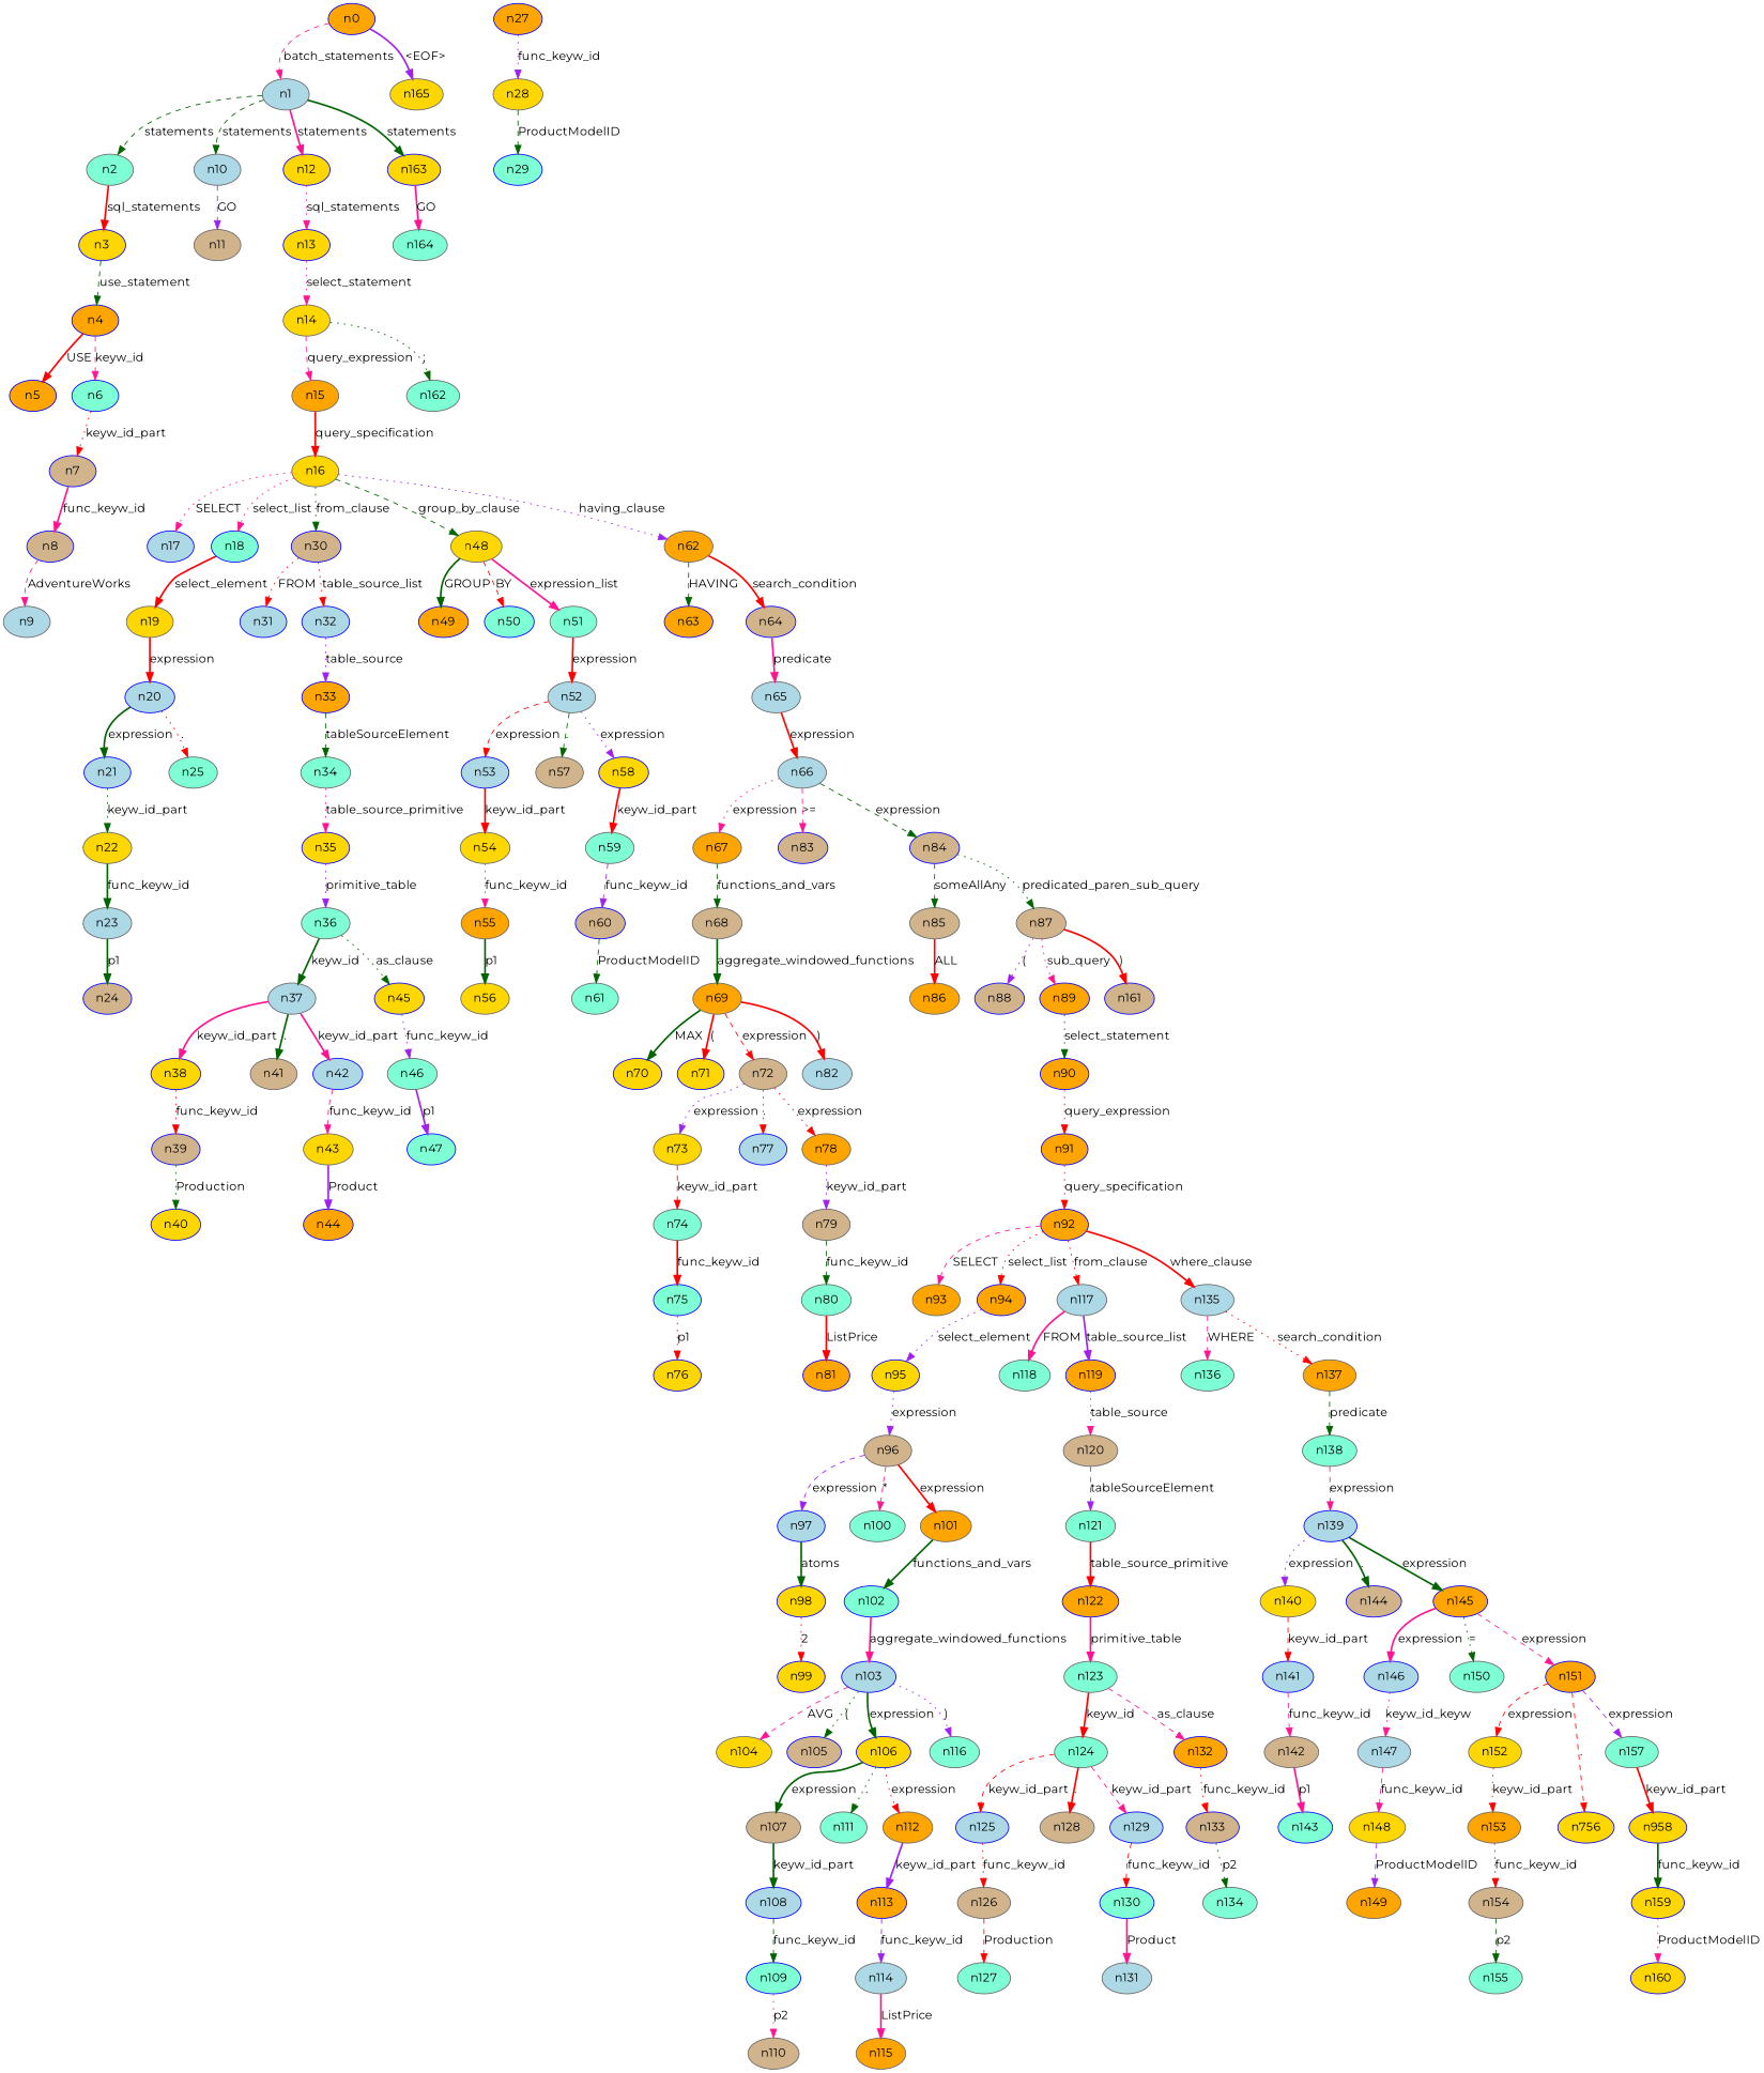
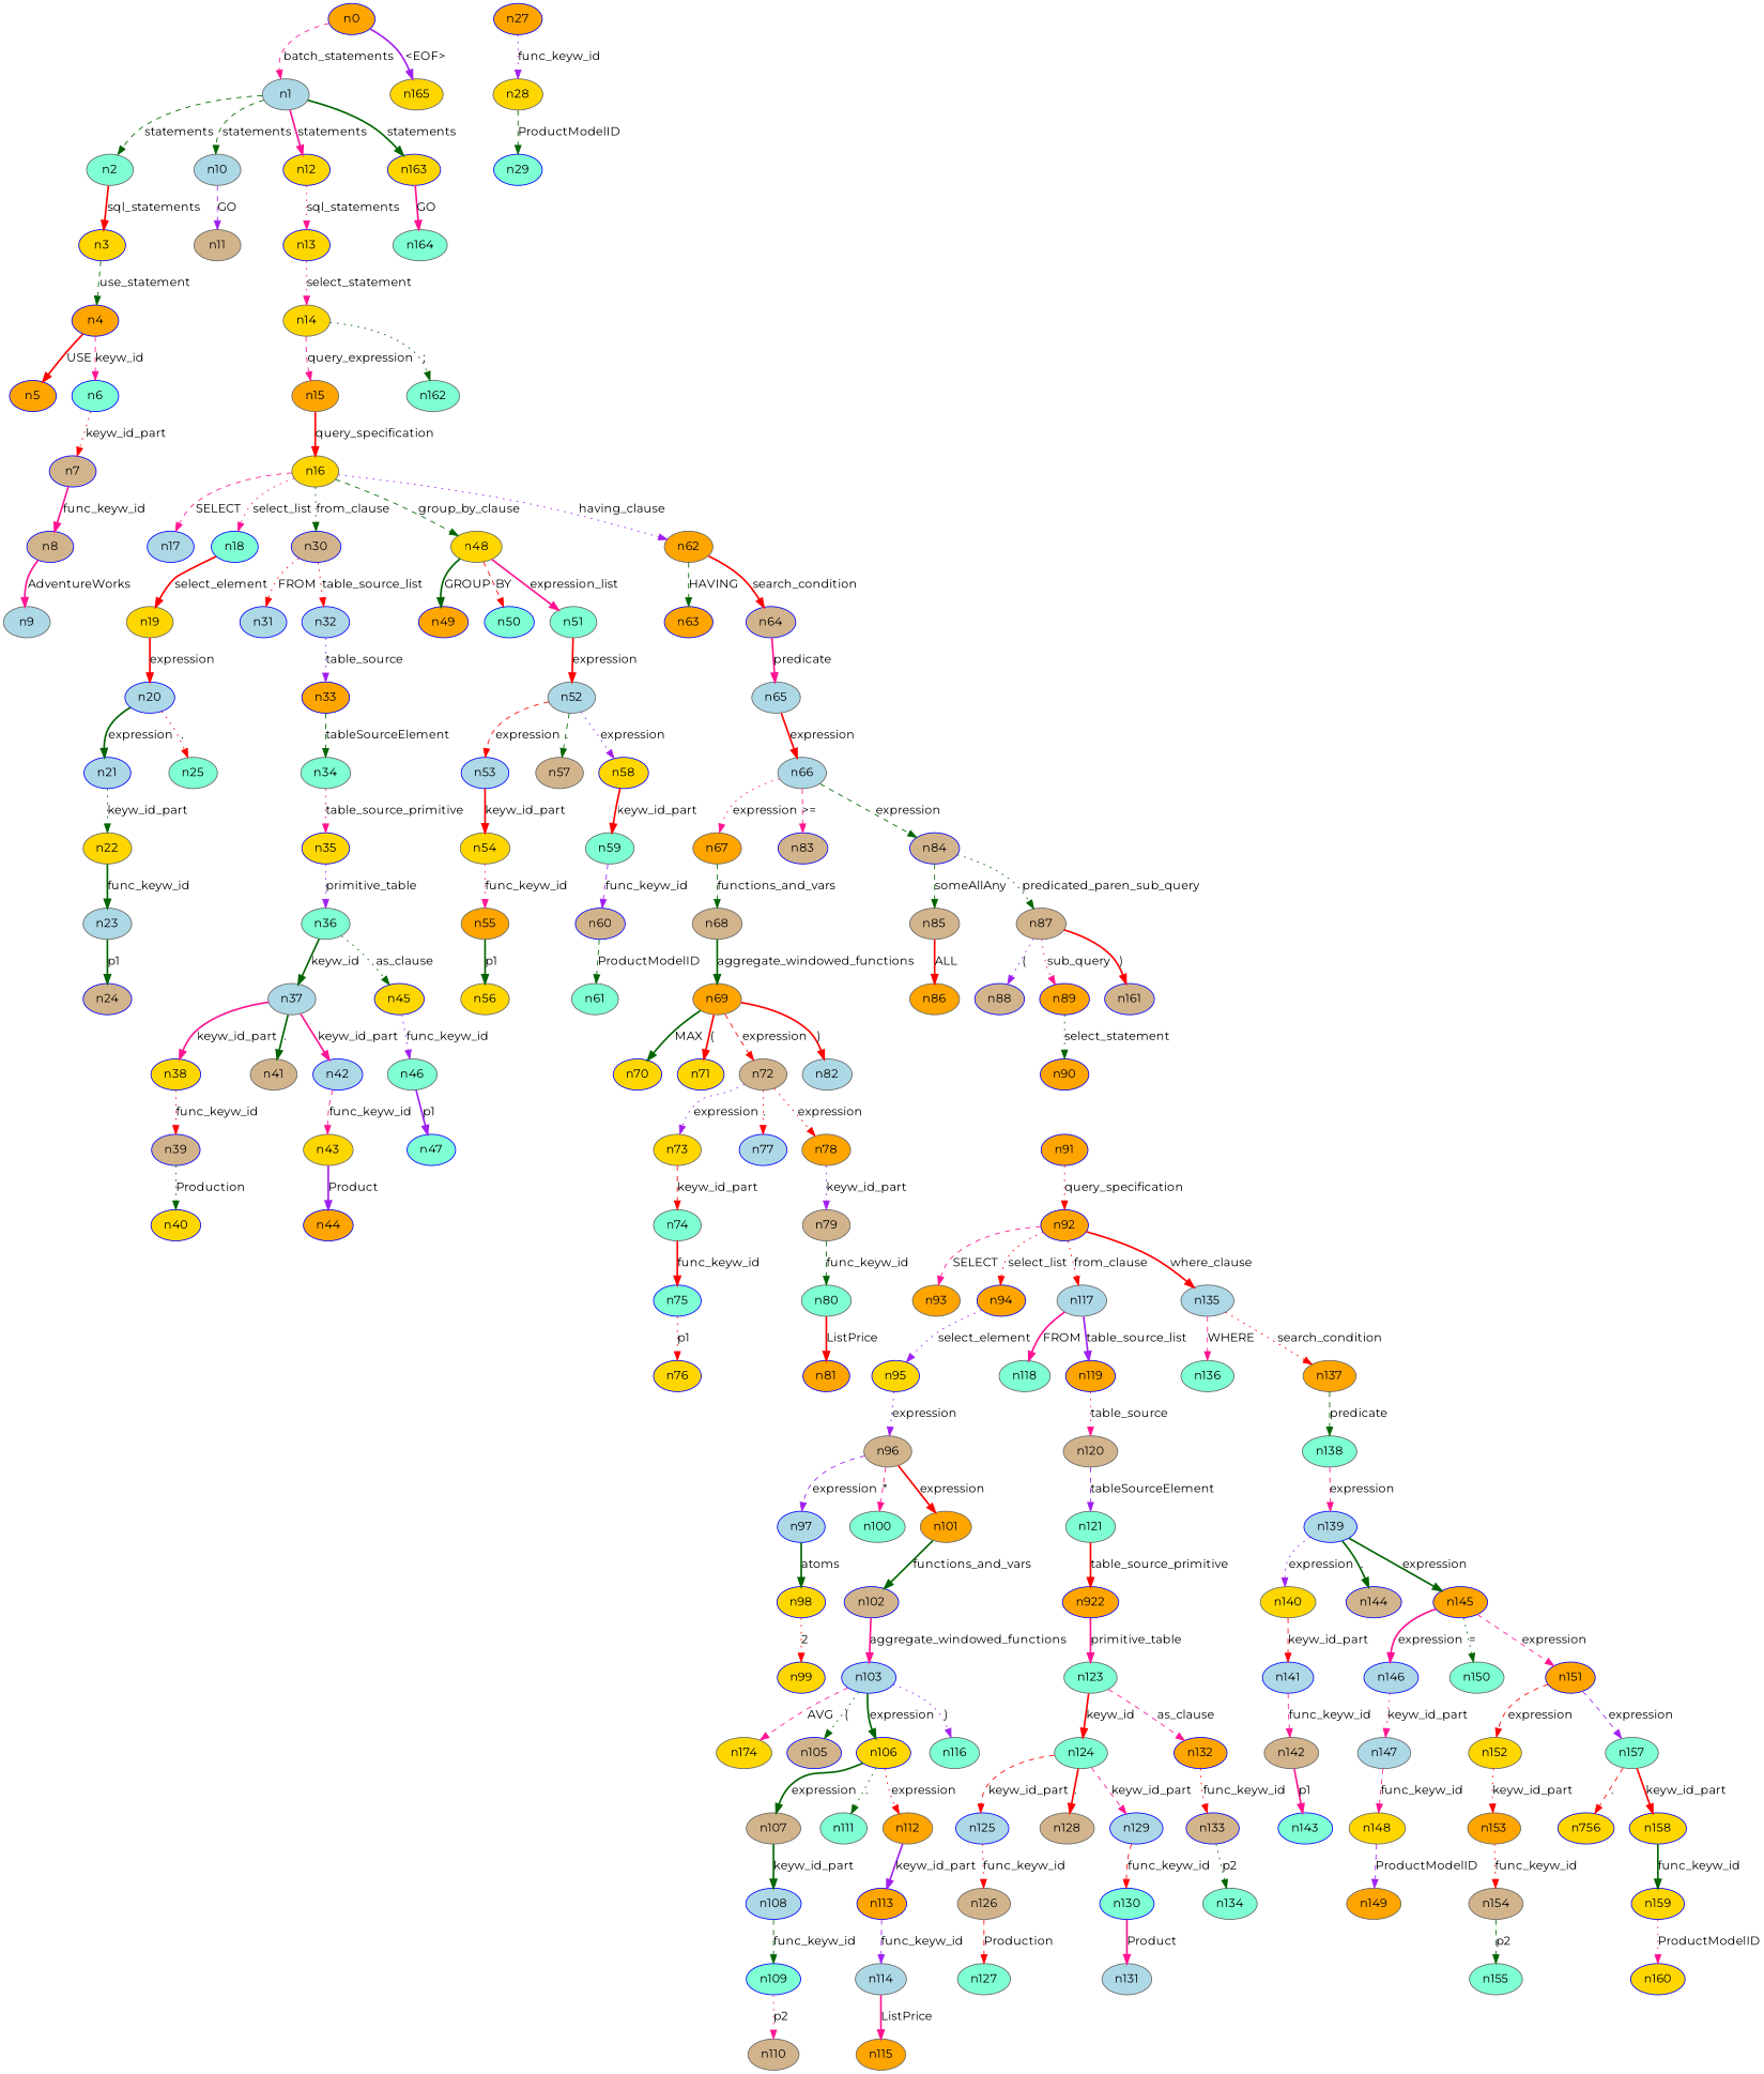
  digraph {
    fontname=Montserrat
    node [color=gray40 fillcolor=aquamarine fontname=Montserrat style=filled]
    edge [color=red fontname=Montserrat style=bold]
    n0 [color=blue fillcolor=orange]
    n1 [fillcolor=lightblue]
    n165 [fillcolor=gold]
    n2
    n10 [fillcolor=lightblue]
    n12 [color=blue fillcolor=gold]
    n163 [color=blue fillcolor=gold]
    n3 [color=blue fillcolor=gold]
    n11 [fillcolor=tan]
    n13 [color=blue fillcolor=gold]
    n164
    n4 [color=blue fillcolor=orange]
    n5 [color=blue fillcolor=orange]
    n6 [color=blue]
    n7 [color=blue fillcolor=tan]
    n8 [color=blue fillcolor=tan]
    n9 [fillcolor=lightblue]
    n14 [fillcolor=gold]
    n15 [fillcolor=orange]
    n162
    n16 [fillcolor=gold]
    n17 [color=blue fillcolor=lightblue]
    n18 [color=blue]
    n30 [color=blue fillcolor=tan]
    n48 [fillcolor=gold]
    n62 [fillcolor=orange]
    n19 [fillcolor=gold]
    n31 [color=blue fillcolor=lightblue]
    n32 [color=blue fillcolor=lightblue]
    n49 [color=blue fillcolor=orange]
    n50 [color=blue]
    n51
    n63 [color=blue fillcolor=orange]
    n64 [color=blue fillcolor=tan]
    n20 [color=blue fillcolor=lightblue]
    n21 [color=blue fillcolor=lightblue]
    n25
    n22 [fillcolor=gold]
    n23 [fillcolor=lightblue]
    n24 [color=blue fillcolor=tan]
    n27 [color=blue fillcolor=orange]
    n28 [fillcolor=gold]
    n29 [color=blue]
    n33 [color=blue fillcolor=orange]
    n34
    n35 [color=blue fillcolor=gold]
    n36
    n37 [fillcolor=lightblue]
    n45 [color=blue fillcolor=gold]
    n38 [color=blue fillcolor=gold]
    n41 [fillcolor=tan]
    n42 [color=blue fillcolor=lightblue]
    n46
    n39 [color=blue fillcolor=tan]
    n43 [fillcolor=gold]
    n40 [color=blue fillcolor=gold]
    n44 [color=blue fillcolor=orange]
    n47 [color=blue]
    n52 [fillcolor=lightblue]
    n53 [color=blue fillcolor=lightblue]
    n57 [fillcolor=tan]
    n58 [color=blue fillcolor=gold]
    n54 [fillcolor=gold]
    n59
    n55 [fillcolor=orange]
    n56 [fillcolor=gold]
    n60 [color=blue fillcolor=tan]
    n61
    n65 [fillcolor=lightblue]
    n66 [fillcolor=lightblue]
    n67 [fillcolor=orange]
    n83 [color=blue fillcolor=tan]
    n84 [color=blue fillcolor=tan]
    n68 [fillcolor=tan]
    n85 [fillcolor=tan]
    n87 [fillcolor=tan]
    n69 [fillcolor=orange]
    n70 [color=blue fillcolor=gold]
    n71 [color=blue fillcolor=gold]
    n72 [fillcolor=tan]
    n82 [fillcolor=lightblue]
    n73 [fillcolor=gold]
    n77 [color=blue fillcolor=lightblue]
    n78 [fillcolor=orange]
    n74
    n79 [fillcolor=tan]
    n75 [color=blue]
    n76 [color=blue fillcolor=gold]
    n80
    n81 [color=blue fillcolor=orange]
    n86 [fillcolor=orange]
    n88 [color=blue fillcolor=tan]
    n89 [color=blue fillcolor=orange]
    n161 [color=blue fillcolor=tan]
    n90 [color=blue fillcolor=orange]
    n91 [color=blue fillcolor=orange]
    n92 [color=blue fillcolor=orange]
    n93 [fillcolor=orange]
    n94 [color=blue fillcolor=orange]
    n117 [fillcolor=lightblue]
    n135 [fillcolor=lightblue]
    n95 [color=blue fillcolor=gold]
    n118
    n119 [color=blue fillcolor=orange]
    n136
    n137 [fillcolor=orange]
    n96 [fillcolor=tan]
    n97 [color=blue fillcolor=lightblue]
    n100
    n101 [fillcolor=orange]
    n98 [color=blue fillcolor=gold]
-   n102 [color=blue]
+   n102 [color=blue fillcolor=tan]
    n99 [color=blue fillcolor=gold]
    n103 [color=blue fillcolor=lightblue]
-   n104 [fillcolor=gold]
+   n104 [fillcolor=gold label=n174]
    n105 [color=blue fillcolor=tan]
    n106 [color=blue fillcolor=gold]
    n116
    n107 [fillcolor=tan]
    n111
    n112 [fillcolor=orange]
    n108 [color=blue fillcolor=lightblue]
    n113 [color=blue fillcolor=orange]
    n109 [color=blue]
    n110 [fillcolor=tan]
    n114 [fillcolor=lightblue]
    n115 [fillcolor=orange]
    n120 [fillcolor=tan]
    n121
-   n122 [color=blue fillcolor=orange]
+   n122 [color=blue fillcolor=orange label=n922]
    n123
    n124
    n132 [color=blue fillcolor=orange]
    n125 [color=blue fillcolor=lightblue]
    n128 [fillcolor=tan]
    n129 [color=blue fillcolor=lightblue]
    n133 [color=blue fillcolor=tan]
    n126 [fillcolor=tan]
    n130 [color=blue]
    n127
    n131 [fillcolor=lightblue]
    n134
    n138
    n139 [color=blue fillcolor=lightblue]
    n140 [fillcolor=gold]
    n144 [color=blue fillcolor=tan]
    n145 [color=blue fillcolor=orange]
    n141 [color=blue fillcolor=lightblue]
    n146 [color=blue fillcolor=lightblue]
    n150
    n151 [color=blue fillcolor=orange]
    n142 [fillcolor=tan]
    n143 [color=blue]
    n147 [fillcolor=lightblue]
    n152 [fillcolor=gold]
    n156 [color=blue fillcolor=gold label=n756]
    n157
    n148 [fillcolor=gold]
    n149 [fillcolor=orange]
    n153 [fillcolor=orange]
-   n158 [color=blue fillcolor=gold label=n958]
+   n158 [color=blue fillcolor=gold]
    n154 [fillcolor=tan]
    n155
    n159 [color=blue fillcolor=gold]
    n160 [color=blue fillcolor=gold]
    n0 -> n1 [color=deeppink label=batch_statements style=dashed]
    n0 -> n165 [color=purple label="<EOF>"]
    n1 -> n2 [color=darkgreen label=statements style=dashed]
    n1 -> n10 [color=darkgreen label=statements style=dashed]
    n1 -> n12 [color=deeppink label=statements]
    n1 -> n163 [color=darkgreen label=statements]
    n2 -> n3 [label=sql_statements]
    n10 -> n11 [color=purple label=GO style=dashed]
    n12 -> n13 [color=deeppink label=sql_statements style=dotted]
    n163 -> n164 [color=deeppink label=GO]
    n3 -> n4 [color=darkgreen label=use_statement style=dashed]
    n13 -> n14 [color=deeppink label=select_statement style=dotted]
    n4 -> n5 [label=USE]
    n4 -> n6 [color=deeppink label=keyw_id style=dashed]
    n6 -> n7 [label=keyw_id_part style=dotted]
    n7 -> n8 [color=deeppink label=func_keyw_id]
-   n8 -> n9 [color=deeppink label=AdventureWorks style=dashed]
+   n8 -> n9 [color=deeppink label=AdventureWorks]
    n14 -> n15 [color=deeppink label=query_expression style=dashed]
    n14 -> n162 [color=darkgreen label=";" style=dotted]
    n15 -> n16 [label=query_specification]
-   n16 -> n17 [color=deeppink label=SELECT style=dotted]
+   n16 -> n17 [color=deeppink label=SELECT style=dashed]
    n16 -> n18 [color=deeppink label=select_list style=dotted]
    n16 -> n30 [color=darkgreen label=from_clause style=dotted]
    n16 -> n48 [color=darkgreen label=group_by_clause style=dashed]
    n16 -> n62 [color=purple label=having_clause style=dotted]
    n18 -> n19 [label=select_element]
    n30 -> n31 [label=FROM style=dotted]
    n30 -> n32 [label=table_source_list style=dotted]
    n48 -> n49 [color=darkgreen label=GROUP]
    n48 -> n50 [label=BY style=dashed]
    n48 -> n51 [color=deeppink label=expression_list]
    n62 -> n63 [color=darkgreen label=HAVING style=dashed]
    n62 -> n64 [label=search_condition]
    n19 -> n20 [label=expression]
    n32 -> n33 [color=purple label=table_source style=dotted]
    n51 -> n52 [label=expression]
    n64 -> n65 [color=deeppink label=predicate]
    n20 -> n21 [color=darkgreen label=expression]
    n20 -> n25 [label="." style=dotted]
    n21 -> n22 [color=darkgreen label=keyw_id_part style=dotted]
    n22 -> n23 [color=darkgreen label=func_keyw_id]
    n23 -> n24 [color=darkgreen label=p1]
    n27 -> n28 [color=purple label=func_keyw_id style=dotted]
    n28 -> n29 [color=darkgreen label=ProductModelID style=dashed]
    n33 -> n34 [color=darkgreen label=tableSourceElement style=dashed]
    n34 -> n35 [color=deeppink label=table_source_primitive style=dotted]
    n35 -> n36 [color=purple label=primitive_table style=dotted]
    n36 -> n37 [color=darkgreen label=keyw_id]
    n36 -> n45 [color=darkgreen label=as_clause style=dotted]
    n37 -> n38 [color=deeppink label=keyw_id_part]
    n37 -> n41 [color=darkgreen label="."]
    n37 -> n42 [color=deeppink label=keyw_id_part]
    n45 -> n46 [color=purple label=func_keyw_id style=dotted]
    n38 -> n39 [label=func_keyw_id style=dotted]
    n42 -> n43 [color=deeppink label=func_keyw_id style=dashed]
    n46 -> n47 [color=purple label=p1]
    n39 -> n40 [color=darkgreen label=Production style=dotted]
    n43 -> n44 [color=purple label=Product]
    n52 -> n53 [label=expression style=dashed]
    n52 -> n57 [color=darkgreen label="." style=dashed]
    n52 -> n58 [color=purple label=expression style=dotted]
    n53 -> n54 [label=keyw_id_part]
    n58 -> n59 [label=keyw_id_part]
    n54 -> n55 [color=deeppink label=func_keyw_id style=dotted]
    n59 -> n60 [color=purple label=func_keyw_id style=dashed]
    n55 -> n56 [color=darkgreen label=p1]
    n60 -> n61 [color=darkgreen label=ProductModelID style=dashed]
    n65 -> n66 [label=expression]
    n66 -> n67 [color=deeppink label=expression style=dotted]
    n66 -> n83 [color=deeppink label=">=" style=dashed]
    n66 -> n84 [color=darkgreen label=expression style=dashed]
    n67 -> n68 [color=darkgreen label=functions_and_vars style=dashed]
    n84 -> n85 [color=darkgreen label=someAllAny style=dashed]
    n84 -> n87 [color=darkgreen label=predicated_paren_sub_query style=dotted]
    n68 -> n69 [color=darkgreen label=aggregate_windowed_functions]
    n85 -> n86 [label=ALL]
    n87 -> n88 [color=purple label="(" style=dotted]
    n87 -> n89 [color=deeppink label=sub_query style=dotted]
    n87 -> n161 [label=")"]
    n69 -> n70 [color=darkgreen label=MAX]
    n69 -> n71 [label="("]
    n69 -> n72 [label=expression style=dashed]
    n69 -> n82 [label=")"]
    n72 -> n73 [color=purple label=expression style=dotted]
    n72 -> n77 [label="." style=dotted]
    n72 -> n78 [label=expression style=dotted]
    n73 -> n74 [label=keyw_id_part style=dashed]
    n78 -> n79 [color=purple label=keyw_id_part style=dotted]
    n74 -> n75 [label=func_keyw_id]
    n79 -> n80 [color=darkgreen label=func_keyw_id style=dashed]
    n75 -> n76 [label=p1 style=dotted]
    n80 -> n81 [label=ListPrice]
    n89 -> n90 [color=darkgreen label=select_statement style=dotted]
-   n90 -> n91 [label=query_expression style=dotted]
    n91 -> n92 [label=query_specification style=dotted]
    n92 -> n93 [color=deeppink label=SELECT style=dashed]
    n92 -> n94 [label=select_list style=dotted]
    n92 -> n117 [label=from_clause style=dotted]
    n92 -> n135 [label=where_clause]
    n94 -> n95 [color=purple label=select_element style=dotted]
    n117 -> n118 [color=deeppink label=FROM]
    n117 -> n119 [color=purple label=table_source_list]
    n135 -> n136 [color=deeppink label=WHERE style=dashed]
    n135 -> n137 [label=search_condition style=dotted]
    n95 -> n96 [color=purple label=expression style=dotted]
    n119 -> n120 [color=deeppink label=table_source style=dotted]
    n137 -> n138 [color=darkgreen label=predicate style=dashed]
    n96 -> n97 [color=purple label=expression style=dashed]
    n96 -> n100 [color=deeppink label="*" style=dashed]
    n96 -> n101 [label=expression]
    n97 -> n98 [color=darkgreen label=atoms]
    n101 -> n102 [color=darkgreen label=functions_and_vars]
    n98 -> n99 [label=2 style=dotted]
    n102 -> n103 [color=deeppink label=aggregate_windowed_functions]
    n103 -> n104 [color=deeppink label=AVG style=dashed]
    n103 -> n105 [color=darkgreen label="(" style=dotted]
    n103 -> n106 [color=darkgreen label=expression]
    n103 -> n116 [color=purple label=")" style=dotted]
    n106 -> n107 [color=darkgreen label=expression]
    n106 -> n111 [color=darkgreen label="." style=dotted]
    n106 -> n112 [label=expression style=dotted]
    n107 -> n108 [color=darkgreen label=keyw_id_part]
    n112 -> n113 [color=purple label=keyw_id_part]
    n108 -> n109 [color=darkgreen label=func_keyw_id style=dashed]
    n113 -> n114 [color=purple label=func_keyw_id style=dashed]
    n109 -> n110 [color=deeppink label=p2 style=dotted]
    n114 -> n115 [color=deeppink label=ListPrice]
    n120 -> n121 [color=purple label=tableSourceElement style=dashed]
    n121 -> n122 [label=table_source_primitive]
    n122 -> n123 [color=deeppink label=primitive_table]
    n123 -> n124 [label=keyw_id]
    n123 -> n132 [color=deeppink label=as_clause style=dashed]
    n124 -> n125 [label=keyw_id_part style=dashed]
    n124 -> n128 [label="."]
    n124 -> n129 [color=deeppink label=keyw_id_part style=dashed]
    n132 -> n133 [label=func_keyw_id style=dotted]
    n125 -> n126 [label=func_keyw_id style=dotted]
    n129 -> n130 [label=func_keyw_id style=dashed]
    n133 -> n134 [color=darkgreen label=p2 style=dotted]
    n126 -> n127 [label=Production style=dashed]
    n130 -> n131 [color=deeppink label=Product]
    n138 -> n139 [color=deeppink label=expression style=dashed]
    n139 -> n140 [color=purple label=expression style=dotted]
    n139 -> n144 [color=darkgreen label="."]
    n139 -> n145 [color=darkgreen label=expression]
    n140 -> n141 [label=keyw_id_part style=dashed]
    n145 -> n146 [color=deeppink label=expression]
    n145 -> n150 [color=darkgreen label="=" style=dotted]
    n145 -> n151 [color=deeppink label=expression style=dashed]
    n141 -> n142 [color=deeppink label=func_keyw_id style=dashed]
-   n146 -> n147 [color=deeppink label=keyw_id_keyw style=dotted]
+   n146 -> n147 [color=deeppink label=keyw_id_part style=dotted]
    n151 -> n152 [label=expression style=dashed]
-   n151 -> n156 [label="." style=dashed]
+   n157 -> n156 [label="." style=dashed]
    n151 -> n157 [color=purple label=expression style=dashed]
    n142 -> n143 [color=deeppink label=p1]
    n147 -> n148 [color=deeppink label=func_keyw_id style=dashed]
    n152 -> n153 [label=keyw_id_part style=dotted]
    n157 -> n158 [label=keyw_id_part]
    n148 -> n149 [color=purple label=ProductModelID style=dashed]
    n153 -> n154 [label=func_keyw_id style=dotted]
    n158 -> n159 [color=darkgreen label=func_keyw_id]
    n154 -> n155 [color=darkgreen label=p2 style=dashed]
    n159 -> n160 [color=deeppink label=ProductModelID style=dotted]
  }
